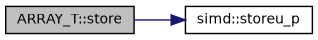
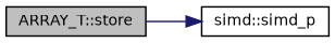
  digraph {
    rankdir=LR
    node [color=black fontname=Helvetica fontsize=10 shape=record style=filled]
    n1 [fillcolor=grey75 fontcolor=black height=0.2 label="ARRAY_T::store" width=0.4]
-   n2 [fillcolor=white height=0.2 label="simd::storeu_p" width=0.4]
+   n2 [fillcolor=white height=0.2 label="simd::simd_p" width=0.4]
    n1 -> n2 [color=midnightblue fontname=Helvetica fontsize=10 labelfontname=Helvetica labelfontsize=10 style=solid]
  }
